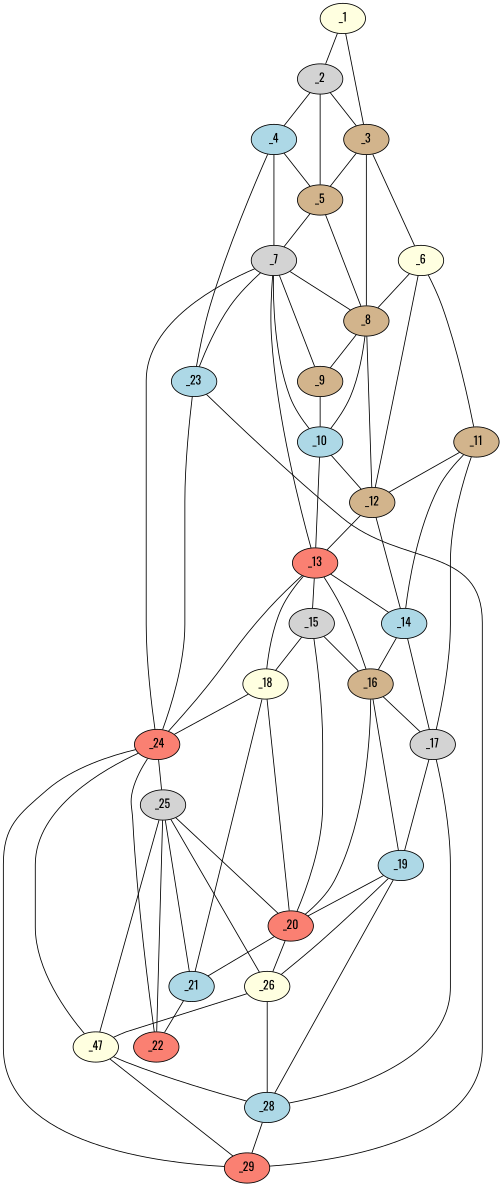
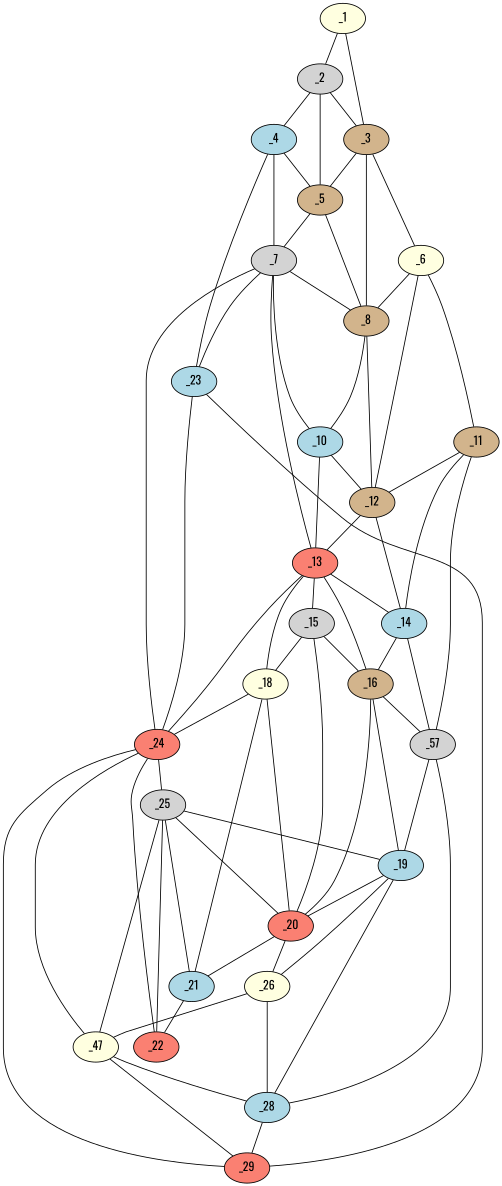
  graph {
    fontname=Oswald
    node [fillcolor=tan fontname=Oswald style=filled x=91 y=62]
    edge [fontname=Oswald valence=2]
    _1 [fillcolor=lightyellow x=8]
    _2 [fillcolor=lightgrey x=19 y=61]
    _3 [x=20 y=47]
    _4 [fillcolor=lightblue x=21 y=91]
    _5 [x=31 y=65]
    _7 [fillcolor=lightgrey x=40 y=63]
    _23 [fillcolor=lightblue x=92 y=105]
    _6 [fillcolor=lightyellow x=37 y=33]
    _8 [x=42 y=43]
-   _9 [x=46 y=55]
    _10 [fillcolor=lightblue x=51 y=56]
    _13 [fillcolor=salmon x=61 y=57]
    _24 [fillcolor=salmon x=93 y=82]
    _29 [fillcolor=salmon x=126 y=86]
    _11 [x=52 y=25]
    _12 [x=53 y=38]
    _14 [fillcolor=lightblue x=62 y=33]
-   _17 [fillcolor=lightgrey x=78 y=23]
+   _17 [fillcolor=lightgrey x=78 y=23 label=_57]
    _15 [fillcolor=lightgrey x=70 y=57]
    _16 [x=73 y=37]
    _18 [fillcolor=lightyellow x=80 y=61]
    _25 [fillcolor=lightgrey x=100 y=64]
    n23 [fillcolor=lightyellow label=_47 x=116 y=63]
    _19 [fillcolor=lightblue x=86 y=37]
    _28 [fillcolor=lightblue x=122 y=65]
    _20 [fillcolor=salmon x=88 y=56]
    _21 [fillcolor=lightblue]
    _26 [fillcolor=lightyellow x=111 y=60]
    _22 [fillcolor=salmon y=69]
    _1 -- _2
    _1 -- _3 [valence=1]
    _2 -- _3
    _2 -- _4 [valence=1]
    _2 -- _5
    _3 -- _5
    _3 -- _6 [valence=1]
    _3 -- _8
    _4 -- _5 [valence=1]
    _4 -- _7
    _4 -- _23 [valence=1]
    _5 -- _7
    _5 -- _8
    _7 -- _23 [valence=1]
    _7 -- _8
-   _7 -- _9
    _7 -- _10
    _7 -- _13 [valence=1]
    _7 -- _24
    _23 -- _24 [valence=1]
    _23 -- _29 [valence=1]
    _6 -- _8 [valence=1]
    _6 -- _11 [valence=1]
    _6 -- _12
-   _8 -- _9
    _8 -- _10
    _8 -- _12
-   _9 -- _10 [valence=1]
    _10 -- _13
    _10 -- _12
    _13 -- _24
    _13 -- _14
    _13 -- _15
    _13 -- _16
    _13 -- _18
    _24 -- _29 [valence=1]
    _24 -- _25 [valence=1]
    _24 -- n23
    _11 -- _12 [valence=1]
    _11 -- _14
    _11 -- _17 [valence=1]
    _12 -- _13 [valence=1]
    _12 -- _14
    _14 -- _17 [valence=1]
    _14 -- _16
    _17 -- _19
    _17 -- _28 [valence=1]
    _15 -- _16
    _15 -- _18
    _15 -- _20
    _16 -- _17
    _16 -- _19
    _16 -- _20
    _18 -- _24 [valence=1]
    _18 -- _20
    _18 -- _21
    _25 -- n23
-   _25 -- _26
+   _25 -- _19
    n23 -- _29
    n23 -- _28 [valence=1]
    _19 -- _28
    _19 -- _20 [valence=1]
    _19 -- _26
    _28 -- _29 [valence=1]
    _20 -- _25
    _20 -- _21
    _20 -- _26
    _21 -- _25
    _21 -- _22
    _26 -- n23
    _26 -- _28 [valence=1]
    _22 -- _24
    _22 -- _25 [valence=1]
  }
